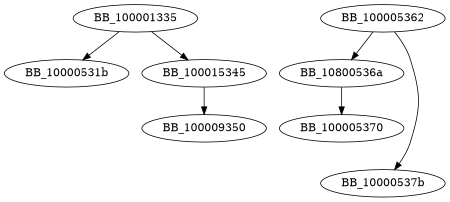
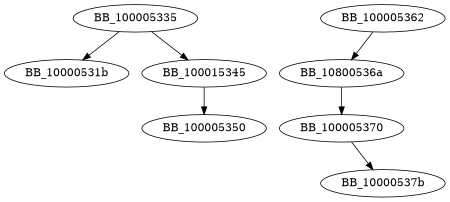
  digraph {
-   BB_100005335 [label=BB_100001335]
+   BB_100005335
    BB_10000531b
    n3 [label=BB_100015345]
-   BB_100005350 [label=BB_100009350]
+   BB_100005350
    n5 [label=BB_10800536a]
    BB_100005362
    BB_100005370
    BB_10000537b
    BB_100005335 -> BB_10000531b
    BB_100005335 -> n3
    n3 -> BB_100005350
    n5 -> BB_100005370
    BB_100005362 -> n5
-   BB_100005362 -> BB_10000537b
+   BB_100005370 -> BB_10000537b
  }
